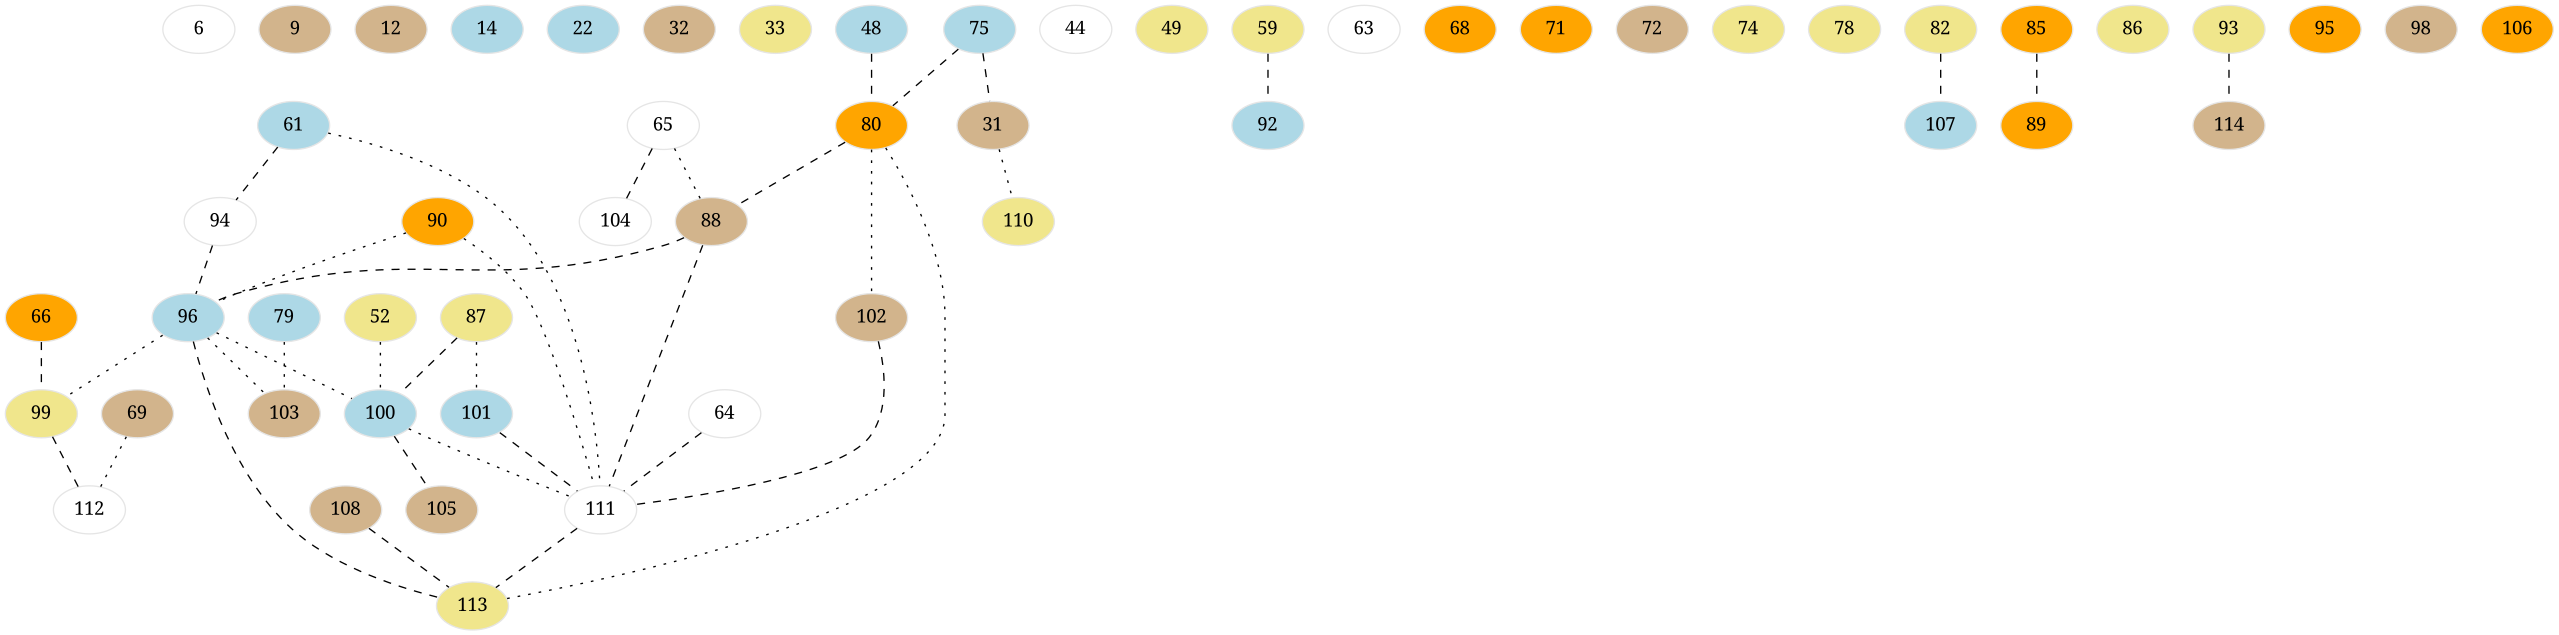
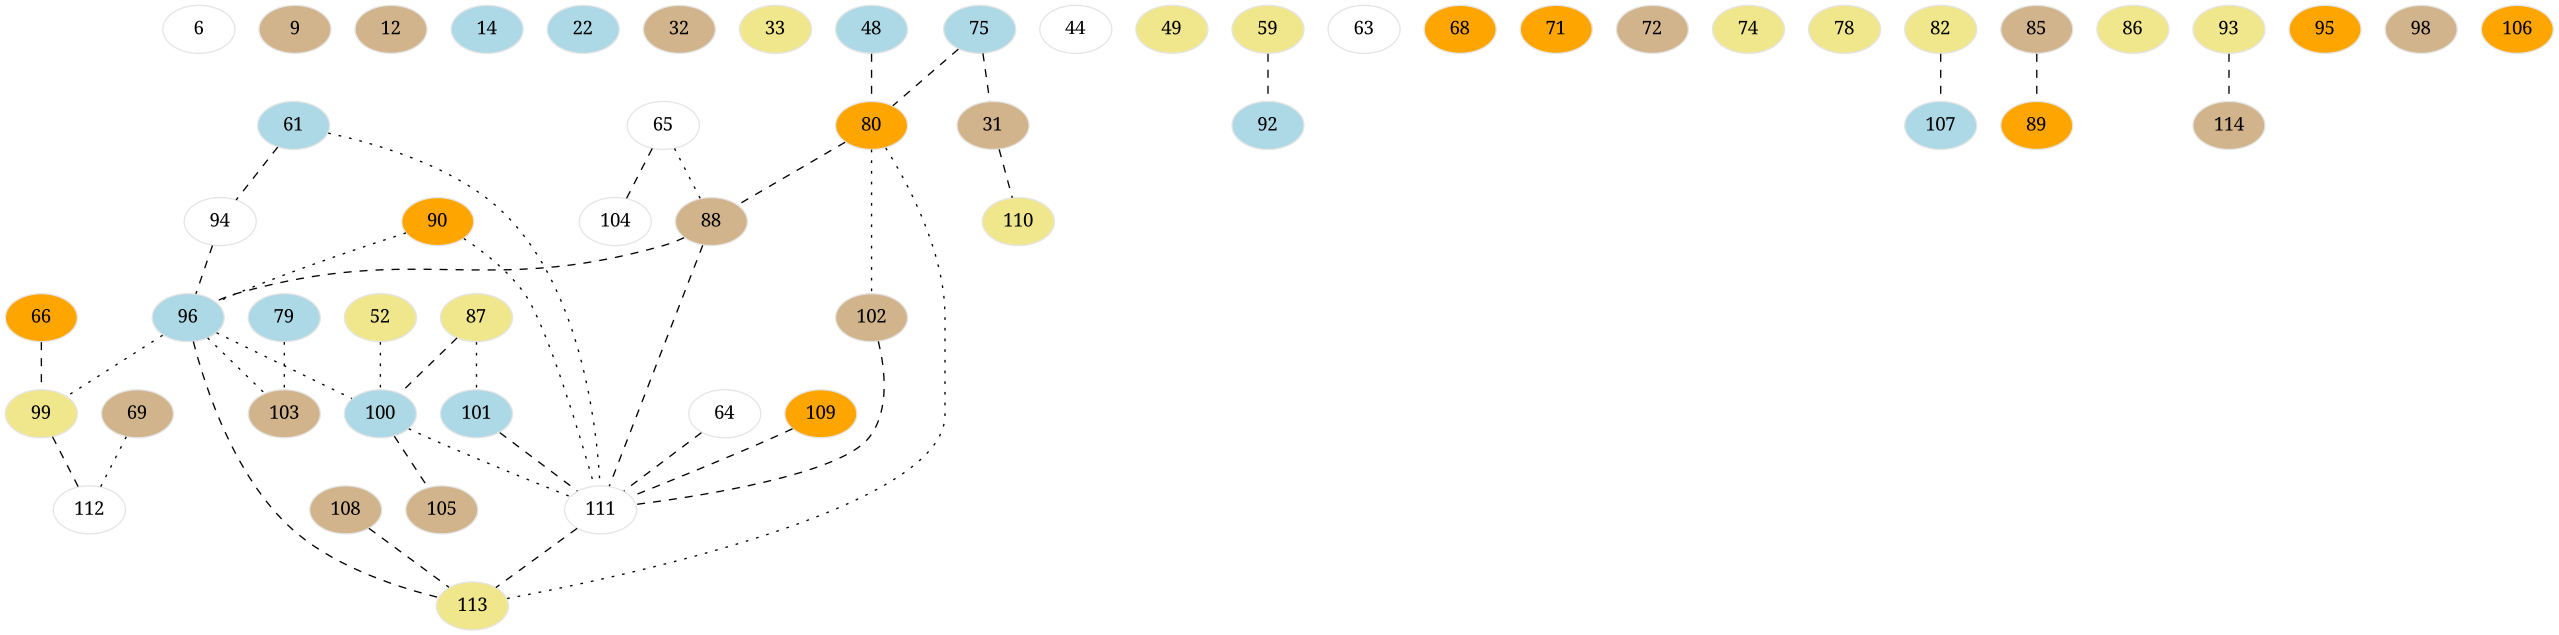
  graph {
    fontname="Noto Serif"
    node [color=gray90 fillcolor=tan fontname="Noto Serif" style=filled]
    edge [fontname="Noto Serif" style=dashed]
    6 [fillcolor=white]
    9
    12
    14 [fillcolor=lightblue]
    22 [fillcolor=lightblue]
    32
    33 [fillcolor=khaki]
    52 [fillcolor=khaki super="+17"]
    100 [fillcolor=lightblue super="+81+28+42+77"]
    99 [fillcolor=khaki super="+67"]
    112 [fillcolor=white super="+31"]
    44 [fillcolor=white]
    48 [fillcolor=lightblue super="+43"]
    80 [fillcolor=orange super="+18+24"]
    88 [super="+35"]
    102
    113 [fillcolor=khaki super="+41"]
    49 [fillcolor=khaki]
    111 [fillcolor=white super="+76+70+60+83"]
    105
    59 [fillcolor=khaki]
    92 [fillcolor=lightblue]
    61 [fillcolor=lightblue super="+7"]
    94 [fillcolor=white]
    96 [fillcolor=lightblue super="+30+73"]
    63 [fillcolor=white super="+13"]
    64 [fillcolor=white]
    65 [fillcolor=white]
    104 [fillcolor=white]
    66 [fillcolor=orange]
    68 [fillcolor=orange]
    69
    71 [fillcolor=orange]
    72
    74 [fillcolor=khaki]
    75 [fillcolor=lightblue super="+45"]
    n37 [label=31]
    110 [fillcolor=khaki]
    78 [fillcolor=khaki]
    103 [super="+97"]
    79 [fillcolor=lightblue]
    82 [fillcolor=khaki]
    107 [fillcolor=lightblue]
    89 [fillcolor=orange]
-   85 [fillcolor=orange]
+   85
    86 [fillcolor=khaki]
    87 [fillcolor=khaki]
    101 [fillcolor=lightblue super="+53"]
    90 [fillcolor=orange super="+62+84"]
    93 [fillcolor=khaki]
    114
    95 [fillcolor=orange super="+27"]
    98
    106 [fillcolor=orange super="+46"]
    108 [super="+4"]
+   109 [fillcolor=orange super="+58"]
    52 -- 100 [style=dotted weight=2]
    100 -- 111 [style=dotted weight=3]
    100 -- 105
    99 -- 112
    48 -- 80
    80 -- 88 [weight=2]
    80 -- 102 [style=dotted]
    80 -- 113 [style=dotted]
    88 -- 111 [weight=3]
    88 -- 96 [weight=2]
    102 -- 111
    111 -- 113
    59 -- 92
    61 -- 111 [style=dotted]
    61 -- 94
    94 -- 96
    96 -- 100 [style=dotted weight=2]
    96 -- 99 [style=dotted weight=2]
    96 -- 113
    96 -- 103 [style=dotted weight=2]
    64 -- 111
    65 -- 88 [style=dotted]
    65 -- 104
    66 -- 99
    69 -- 112 [style=dotted]
    75 -- 80
    75 -- n37
-   n37 -- 110 [style=dotted]
+   n37 -- 110
    79 -- 103 [style=dotted]
    82 -- 107
    85 -- 89
    87 -- 100
    87 -- 101 [style=dotted]
    101 -- 111
    90 -- 111 [style=dotted]
    90 -- 96 [style=dotted]
    93 -- 114
    108 -- 113
+   109 -- 111
  }
